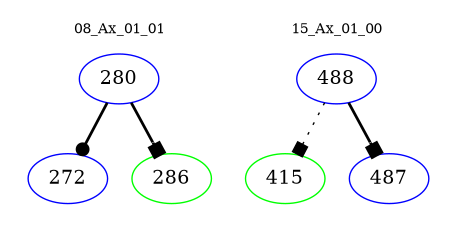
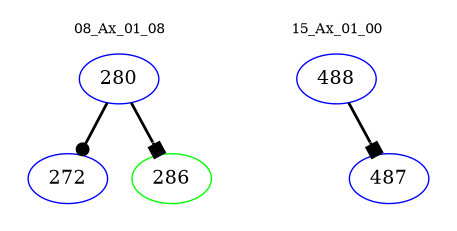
  digraph {
    node [color=blue]
    edge [arrowhead=box color=black style=bold]
    n1 [label=280]
    n2 [label=272]
    n3 [color=green label=286]
    n4 [label=488]
-   n5 [color=green label=415]
    n6 [label=487]
    subgraph cluster_1 {
      color=white
      fontsize=10
-     label="08_Ax_01_01"
+     label="08_Ax_01_08"
      n1
      n2
      n3
    }
    subgraph cluster_2 {
      color=white
      fontsize=10
      label="15_Ax_01_00"
      n4
-     n5
      n6
    }
    n1 -> n2 [arrowhead=dot]
    n1 -> n3
-   n4 -> n5 [style=dotted]
    n4 -> n6
  }
